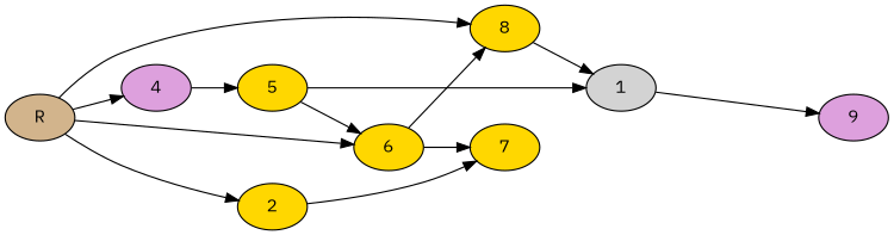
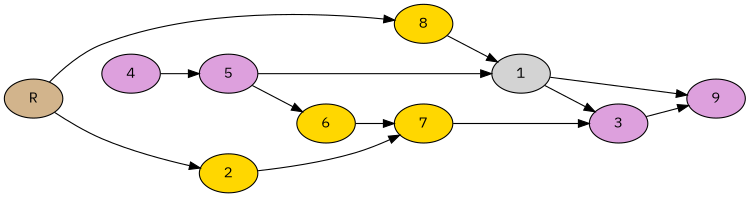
  digraph {
    fontname="IBM Plex Mono"
    rankdir=LR
    node [fillcolor=plum fontname="IBM Plex Mono" style=filled]
    edge [fontname="IBM Plex Mono"]
    1 [fillcolor=lightgrey]
+   3
    9
    2 [fillcolor=gold]
    7 [fillcolor=gold]
    4
-   5 [fillcolor=gold]
+   5
    6 [fillcolor=gold]
    8 [fillcolor=gold]
    R [fillcolor=tan]
+   1 -> 3
    1 -> 9
+   3 -> 9
    2 -> 7
+   7 -> 3
    4 -> 5
    5 -> 1
    5 -> 6
    6 -> 7
-   6 -> 8
    8 -> 1
    R -> 2
-   R -> 4
-   R -> 6
    R -> 8
  }
